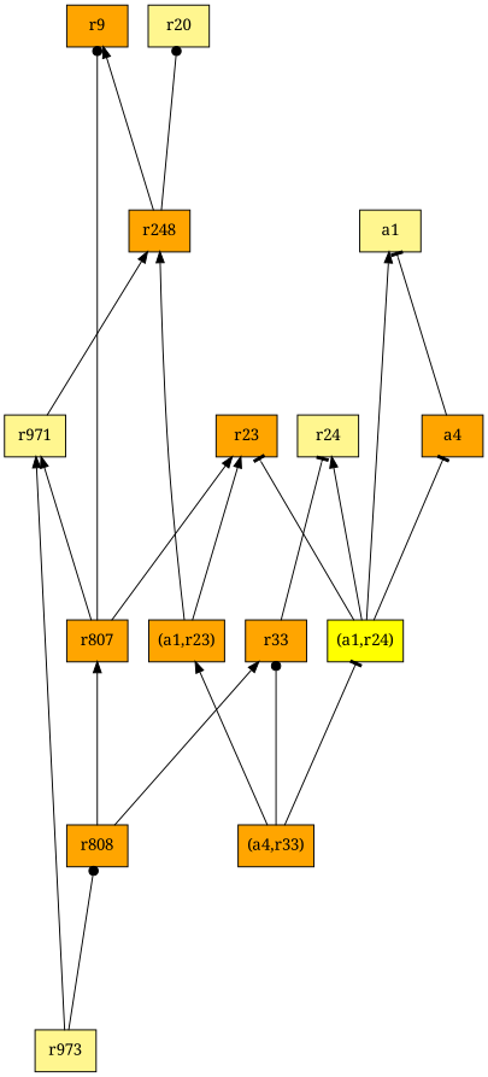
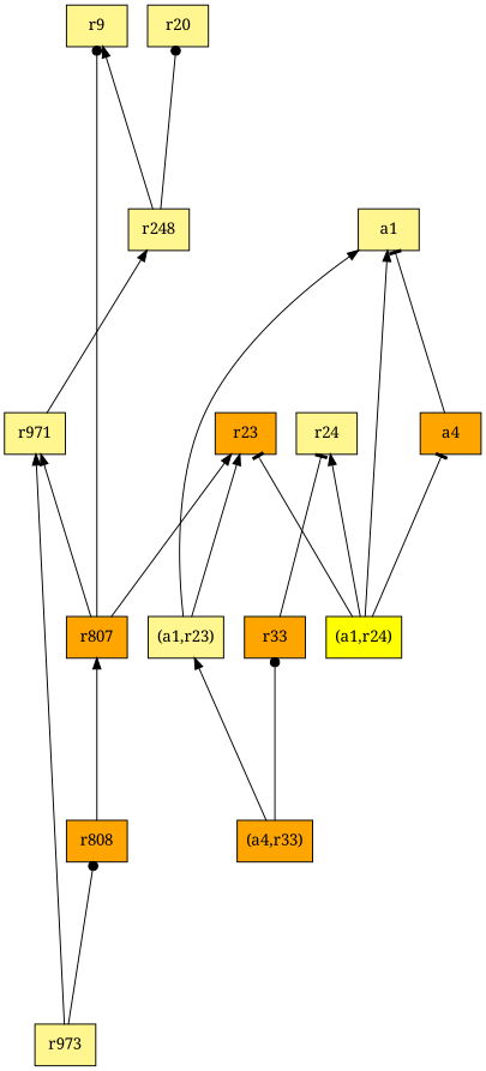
  digraph {
    fontname="Noto Serif"
    rankdir=BT
    ranksep=2.0
    node [fillcolor=orange fontname="Noto Serif" shape=record style=filled]
    edge [arrowhead=normal fontname="Noto Serif"]
    n1 [fillcolor=khaki1 label="{r971}"]
-   n2 [label="{r248}"]
-   n3 [label="{r9}"]
+   n2 [fillcolor=khaki1 label="{r248}"]
+   n3 [fillcolor=khaki1 label="{r9}"]
    n4 [fillcolor=khaki1 label="{r20}"]
    n5 [label="{r807}"]
    n6 [label="{r23}"]
    n7 [label="{(a4,r33)}"]
-   n8 [label="{(a1,r23)}"]
+   n8 [fillcolor=khaki1 label="{(a1,r23)}"]
    n9 [fillcolor=yellow label="{(a1,r24)}"]
    n10 [label="{r33}"]
    n11 [fillcolor=khaki1 label="{a1}"]
    n12 [label="{a4}"]
    n13 [fillcolor=khaki1 label="{r24}"]
    n14 [label="{r808}"]
    n15 [fillcolor=khaki1 label="{r973}"]
    n1 -> n2
    n2 -> n3
    n2 -> n4 [arrowhead=dot]
    n5 -> n1
    n5 -> n3 [arrowhead=dot]
    n5 -> n6
    n7 -> n8
-   n7 -> n9 [arrowhead=tee]
    n7 -> n10 [arrowhead=dot]
    n8 -> n6
-   n8 -> n2
+   n8 -> n11
    n9 -> n6 [arrowhead=tee]
    n9 -> n11
    n9 -> n12 [arrowhead=tee]
    n9 -> n13
    n10 -> n13 [arrowhead=tee]
    n12 -> n11 [arrowhead=tee]
    n14 -> n5
-   n14 -> n10
    n15 -> n1
    n15 -> n14 [arrowhead=dot]
  }
